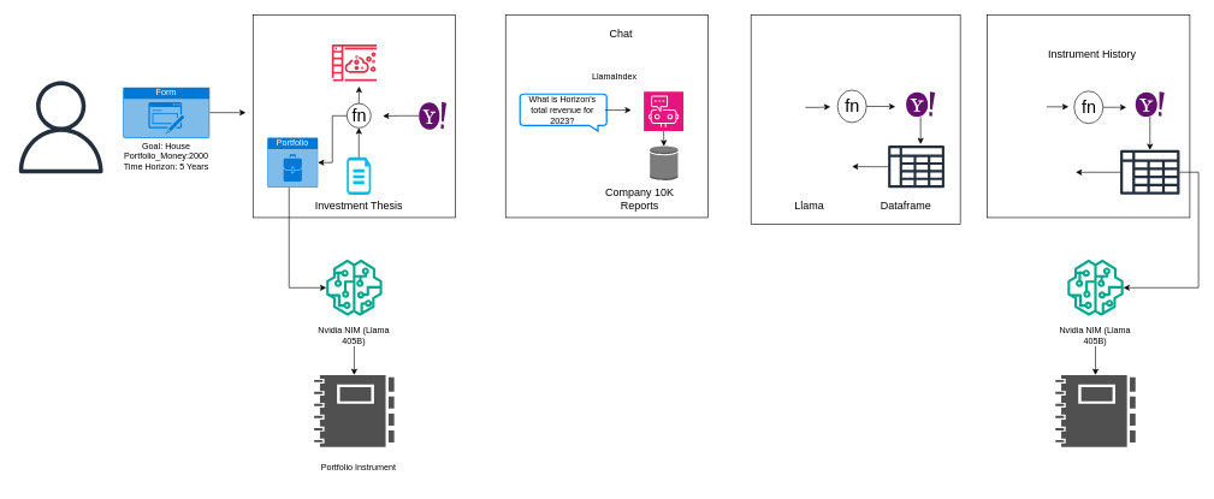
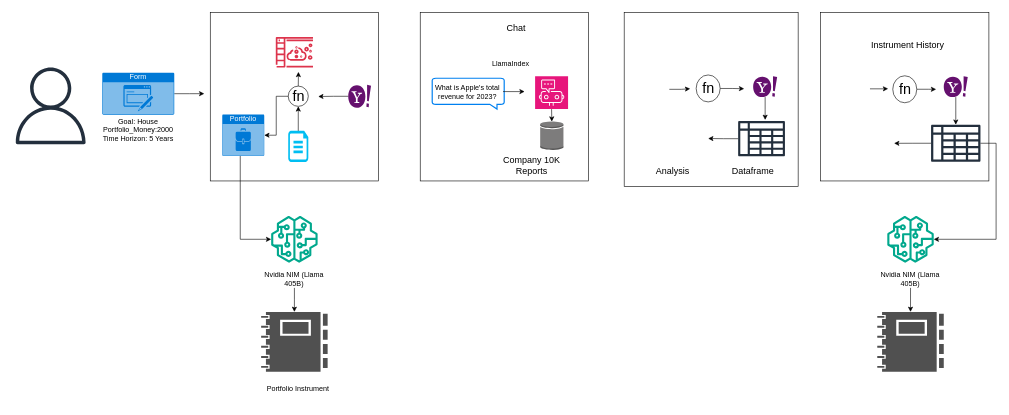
  <mxCell id="0" />
  <mxCell id="1" parent="0" />
  <mxCell id="2" value="" style="whiteSpace=wrap;html=1;aspect=fixed;" vertex="1" parent="1"><mxGeometry x="700" y="20.25" width="280.5" height="280.5" as="geometry" /></mxCell>
  <mxCell id="3" value="" style="sketch=0;outlineConnect=0;fontColor=#232F3E;gradientColor=none;fillColor=#232F3D;strokeColor=none;dashed=0;verticalLabelPosition=bottom;verticalAlign=top;align=center;html=1;fontSize=12;fontStyle=0;aspect=fixed;pointerEvents=1;shape=mxgraph.aws4.user;" vertex="1" parent="1"><mxGeometry x="20" y="111.75" width="128" height="128" as="geometry" /></mxCell>
  <mxCell id="4" style="edgeStyle=orthogonalEdgeStyle;rounded=0;orthogonalLoop=1;jettySize=auto;html=1;" edge="1" parent="1" source="5"><mxGeometry relative="1" as="geometry"><mxPoint x="340" y="155.25" as="targetPoint" /></mxGeometry></mxCell>
  <mxCell id="5" value="Form" style="html=1;whiteSpace=wrap;strokeColor=none;fillColor=#0079D6;labelPosition=center;verticalLabelPosition=middle;verticalAlign=top;align=center;fontSize=12;outlineConnect=0;spacingTop=-6;fontColor=#FFFFFF;sketch=0;shape=mxgraph.sitemap.form;" vertex="1" parent="1"><mxGeometry x="170" y="120.25" width="120" height="70" as="geometry" /></mxCell>
  <mxCell id="6" value="Goal: House&lt;div&gt;Portfolio_Money:2000&lt;/div&gt;&lt;div&gt;Time Horizon: 5 Years&lt;/div&gt;" style="text;html=1;align=center;verticalAlign=middle;whiteSpace=wrap;rounded=0;" vertex="1" parent="1"><mxGeometry x="170" y="181" width="120" height="70" as="geometry" /></mxCell>
  <mxCell id="7" value="" style="whiteSpace=wrap;html=1;aspect=fixed;" vertex="1" parent="1"><mxGeometry x="350" y="20.25" width="280.5" height="280.5" as="geometry" /></mxCell>
  <mxCell id="8" value="" style="sketch=0;outlineConnect=0;fontColor=#232F3E;gradientColor=none;fillColor=#01A88D;strokeColor=none;dashed=0;verticalLabelPosition=bottom;verticalAlign=top;align=center;html=1;fontSize=12;fontStyle=0;aspect=fixed;pointerEvents=1;shape=mxgraph.aws4.sagemaker_model;" vertex="1" parent="1"><mxGeometry x="451.25" y="359" width="78" height="78" as="geometry" /></mxCell>
  <mxCell id="9" value="" style="outlineConnect=0;dashed=0;verticalLabelPosition=bottom;verticalAlign=top;align=center;html=1;shape=mxgraph.aws3.generic_database;fillColor=#7D7C7C;gradientColor=none;" vertex="1" parent="1"><mxGeometry x="900" y="201" width="38.75" height="48" as="geometry" /></mxCell>
  <mxCell id="10" value="&lt;font style=&quot;font-size: 15px;&quot;&gt;Company 10K Reports&lt;/font&gt;" style="text;html=1;align=center;verticalAlign=middle;whiteSpace=wrap;rounded=0;" vertex="1" parent="1"><mxGeometry x="820.5" y="259.75" width="130" height="30" as="geometry" /></mxCell>
  <mxCell id="11" value="" style="sketch=0;outlineConnect=0;fontColor=#232F3E;gradientColor=none;fillColor=#DD344C;strokeColor=none;dashed=0;verticalLabelPosition=bottom;verticalAlign=top;align=center;html=1;fontSize=12;fontStyle=0;aspect=fixed;pointerEvents=1;shape=mxgraph.aws4.simulation;" vertex="1" parent="1"><mxGeometry x="459.16" y="60.75" width="62.16" height="51" as="geometry" /></mxCell>
  <mxCell id="12" value="" style="verticalLabelPosition=bottom;html=1;verticalAlign=top;align=center;strokeColor=none;fillColor=#00BEF2;shape=mxgraph.azure.file;pointerEvents=1;" vertex="1" parent="1"><mxGeometry x="480" y="217.25" width="33.45" height="51.75" as="geometry" /></mxCell>
  <mxCell id="13" value="" style="sketch=0;points=[[0,0,0],[0.25,0,0],[0.5,0,0],[0.75,0,0],[1,0,0],[0,1,0],[0.25,1,0],[0.5,1,0],[0.75,1,0],[1,1,0],[0,0.25,0],[0,0.5,0],[0,0.75,0],[1,0.25,0],[1,0.5,0],[1,0.75,0]];points=[[0,0,0],[0.25,0,0],[0.5,0,0],[0.75,0,0],[1,0,0],[0,1,0],[0.25,1,0],[0.5,1,0],[0.75,1,0],[1,1,0],[0,0.25,0],[0,0.5,0],[0,0.75,0],[1,0.25,0],[1,0.5,0],[1,0.75,0]];outlineConnect=0;fontColor=#232F3E;fillColor=#E7157B;strokeColor=#ffffff;dashed=0;verticalLabelPosition=bottom;verticalAlign=top;align=center;html=1;fontSize=12;fontStyle=0;aspect=fixed;shape=mxgraph.aws4.resourceIcon;resIcon=mxgraph.aws4.chatbot;" vertex="1" parent="1"><mxGeometry x="891.52" y="126.05" width="54.95" height="54.95" as="geometry" /></mxCell>
  <mxCell id="14" value="&lt;span style=&quot;font-size: 15px;&quot;&gt;Chat&lt;/span&gt;" style="text;html=1;align=center;verticalAlign=middle;whiteSpace=wrap;rounded=0;" vertex="1" parent="1"><mxGeometry x="795.25" y="30.25" width="130" height="30" as="geometry" /></mxCell>
  <mxCell id="15" value="" style="whiteSpace=wrap;html=1;aspect=fixed;" vertex="1" parent="1"><mxGeometry x="1040" y="20.25" width="290" height="290" as="geometry" /></mxCell>
  <mxCell id="16" value="" style="whiteSpace=wrap;html=1;aspect=fixed;" vertex="1" parent="1"><mxGeometry x="1367.5" y="20.25" width="280.5" height="280.5" as="geometry" /></mxCell>
  <mxCell id="17" value="&lt;font style=&quot;font-size: 15px;&quot;&gt;Instrument History&lt;/font&gt;" style="text;html=1;align=center;verticalAlign=middle;whiteSpace=wrap;rounded=0;" vertex="1" parent="1"><mxGeometry x="1447.75" y="57.75" width="130" height="30" as="geometry" /></mxCell>
  <mxCell id="18" value="" style="html=1;verticalLabelPosition=bottom;align=center;labelBackgroundColor=#ffffff;verticalAlign=top;strokeWidth=2;strokeColor=#0080F0;shadow=0;dashed=0;shape=mxgraph.ios7.icons.message;" vertex="1" parent="1"><mxGeometry x="720" y="129.5" width="120" height="51.5" as="geometry" /></mxCell>
  <mxCell id="19" style="edgeStyle=orthogonalEdgeStyle;rounded=0;orthogonalLoop=1;jettySize=auto;html=1;exitX=0.5;exitY=1;exitDx=0;exitDy=0;exitPerimeter=0;entryX=0.5;entryY=0.015;entryDx=0;entryDy=0;entryPerimeter=0;" edge="1" parent="1" source="13" target="9"><mxGeometry relative="1" as="geometry" /></mxCell>
- <mxCell id="20" value="What is Horizon's total revenue for 2023?" style="text;html=1;align=center;verticalAlign=middle;whiteSpace=wrap;rounded=0;" vertex="1" parent="1"><mxGeometry x="720" y="130.75" width="118" height="42" as="geometry" /></mxCell>
+ <mxCell id="20" value="What is Apple's total revenue for 2023?" style="text;html=1;align=center;verticalAlign=middle;whiteSpace=wrap;rounded=0;" vertex="1" parent="1"><mxGeometry x="720" y="130.75" width="118" height="42" as="geometry" /></mxCell>
  <mxCell id="21" style="edgeStyle=orthogonalEdgeStyle;rounded=0;orthogonalLoop=1;jettySize=auto;html=1;exitX=1;exitY=0.5;exitDx=0;exitDy=0;" edge="1" parent="1" source="20"><mxGeometry relative="1" as="geometry"><mxPoint x="874" y="152" as="targetPoint" /></mxGeometry></mxCell>
- <mxCell id="22" value="&lt;font style=&quot;font-size: 15px;&quot;&gt;Investment Thesis&lt;/font&gt;" style="text;html=1;align=center;verticalAlign=middle;whiteSpace=wrap;rounded=0;" vertex="1" parent="1"><mxGeometry x="417.65" y="269" width="158.15" height="30.75" as="geometry" /></mxCell>
  <mxCell id="23" value="" style="dashed=0;outlineConnect=0;html=1;align=center;labelPosition=center;verticalLabelPosition=bottom;verticalAlign=top;shape=mxgraph.weblogos.yahoo_2;fillColor=#65106E;strokeColor=none" vertex="1" parent="1"><mxGeometry x="580" y="140.35" width="38" height="38.35" as="geometry" /></mxCell>
  <mxCell id="24" value="" style="sketch=0;outlineConnect=0;fontColor=#232F3E;gradientColor=none;fillColor=#232F3D;strokeColor=none;dashed=0;verticalLabelPosition=bottom;verticalAlign=top;align=center;html=1;fontSize=12;fontStyle=0;aspect=fixed;pointerEvents=1;shape=mxgraph.aws4.data_table;" vertex="1" parent="1"><mxGeometry x="1230" y="200.75" width="78" height="59" as="geometry" /></mxCell>
  <mxCell id="25" value="" style="sketch=0;outlineConnect=0;fontColor=#232F3E;gradientColor=none;fillColor=#01A88D;strokeColor=none;dashed=0;verticalLabelPosition=bottom;verticalAlign=top;align=center;html=1;fontSize=12;fontStyle=0;aspect=fixed;pointerEvents=1;shape=mxgraph.aws4.sagemaker_model;" vertex="1" parent="1"><mxGeometry x="1478.33" y="359" width="78" height="78" as="geometry" /></mxCell>
  <mxCell id="26" value="" style="sketch=0;pointerEvents=1;shadow=0;dashed=0;html=1;strokeColor=none;labelPosition=center;verticalLabelPosition=bottom;verticalAlign=top;align=center;fillColor=#505050;shape=mxgraph.mscae.intune.reports" vertex="1" parent="1"><mxGeometry x="434.82" y="519" width="110.84" height="100" as="geometry" /></mxCell>
  <mxCell id="27" style="edgeStyle=orthogonalEdgeStyle;rounded=0;orthogonalLoop=1;jettySize=auto;html=1;" edge="1" parent="1" source="28"><mxGeometry relative="1" as="geometry"><mxPoint x="1240" y="147" as="targetPoint" /></mxGeometry></mxCell>
  <mxCell id="28" value="fn" style="shape=mxgraph.electrical.abstract.function;html=1;shadow=0;dashed=0;align=center;strokeWidth=1;fontSize=24" vertex="1" parent="1"><mxGeometry x="1160" y="124.05" width="40" height="44.95" as="geometry" /></mxCell>
  <mxCell id="29" value="" style="shape=image;html=1;verticalAlign=top;verticalLabelPosition=bottom;labelBackgroundColor=#ffffff;imageAspect=0;aspect=fixed;image=https://cdn4.iconfinder.com/data/icons/success-filloutline/64/chart-analysis-analytics-data_analytics-pie_1-128.png" vertex="1" parent="1"><mxGeometry x="1082" y="200.75" width="78" height="78" as="geometry" /></mxCell>
  <mxCell id="30" style="edgeStyle=orthogonalEdgeStyle;rounded=0;orthogonalLoop=1;jettySize=auto;html=1;" edge="1" parent="1" source="31"><mxGeometry relative="1" as="geometry"><mxPoint x="1275" y="199" as="targetPoint" /></mxGeometry></mxCell>
  <mxCell id="31" value="" style="dashed=0;outlineConnect=0;html=1;align=center;labelPosition=center;verticalLabelPosition=bottom;verticalAlign=top;shape=mxgraph.weblogos.yahoo_2;fillColor=#65106E;strokeColor=none" vertex="1" parent="1"><mxGeometry x="1255" y="126.05" width="40" height="34.95" as="geometry" /></mxCell>
  <mxCell id="32" value="" style="shape=image;html=1;verticalAlign=top;verticalLabelPosition=bottom;labelBackgroundColor=#ffffff;imageAspect=0;aspect=fixed;image=https://cdn3.iconfinder.com/data/icons/flat-office-icons-1/140/Artboard_1-8-128.png" vertex="1" parent="1"><mxGeometry x="1071.55" y="126.05" width="43.7" height="43.7" as="geometry" /></mxCell>
  <mxCell id="33" value="" style="sketch=0;pointerEvents=1;shadow=0;dashed=0;html=1;strokeColor=none;labelPosition=center;verticalLabelPosition=bottom;verticalAlign=top;align=center;fillColor=#505050;shape=mxgraph.mscae.intune.reports" vertex="1" parent="1"><mxGeometry x="1461.91" y="519" width="110.84" height="100" as="geometry" /></mxCell>
  <mxCell id="34" style="edgeStyle=orthogonalEdgeStyle;rounded=0;orthogonalLoop=1;jettySize=auto;html=1;exitX=0.5;exitY=0;exitDx=0;exitDy=0;exitPerimeter=0;" edge="1" parent="1" source="35"><mxGeometry relative="1" as="geometry"><mxPoint x="497" y="119" as="targetPoint" /></mxGeometry></mxCell>
  <mxCell id="35" value="fn" style="shape=mxgraph.electrical.abstract.function;html=1;shadow=0;dashed=0;align=center;strokeWidth=1;fontSize=24" vertex="1" parent="1"><mxGeometry x="480" y="142.65" width="33.45" height="33.75" as="geometry" /></mxCell>
  <mxCell id="36" style="edgeStyle=orthogonalEdgeStyle;rounded=0;orthogonalLoop=1;jettySize=auto;html=1;exitX=0.5;exitY=0;exitDx=0;exitDy=0;exitPerimeter=0;entryX=0.5;entryY=1;entryDx=0;entryDy=0;entryPerimeter=0;" edge="1" parent="1" source="12" target="35"><mxGeometry relative="1" as="geometry" /></mxCell>
  <mxCell id="37" style="edgeStyle=orthogonalEdgeStyle;rounded=0;orthogonalLoop=1;jettySize=auto;html=1;" edge="1" parent="1" source="23"><mxGeometry relative="1" as="geometry"><mxPoint x="530" y="160" as="targetPoint" /></mxGeometry></mxCell>
  <mxCell id="38" style="edgeStyle=orthogonalEdgeStyle;rounded=0;orthogonalLoop=1;jettySize=auto;html=1;" edge="1" parent="1" source="32"><mxGeometry relative="1" as="geometry"><mxPoint x="1150" y="147" as="targetPoint" /></mxGeometry></mxCell>
  <mxCell id="39" style="edgeStyle=orthogonalEdgeStyle;rounded=0;orthogonalLoop=1;jettySize=auto;html=1;" edge="1" parent="1" source="24"><mxGeometry relative="1" as="geometry"><mxPoint x="1180" y="230" as="targetPoint" /></mxGeometry></mxCell>
  <mxCell id="40" value="LlamaIndex" style="text;html=1;align=center;verticalAlign=middle;whiteSpace=wrap;rounded=0;" vertex="1" parent="1"><mxGeometry x="820.5" y="90.25" width="60" height="30" as="geometry" /></mxCell>
  <mxCell id="41" value="&lt;font style=&quot;font-size: 15px;&quot;&gt;Dataframe&lt;/font&gt;" style="text;html=1;align=center;verticalAlign=middle;whiteSpace=wrap;rounded=0;" vertex="1" parent="1"><mxGeometry x="1225" y="269" width="60" height="30" as="geometry" /></mxCell>
- <mxCell id="42" value="&lt;font style=&quot;font-size: 15px;&quot;&gt;Llama&lt;/font&gt;" style="text;html=1;align=center;verticalAlign=middle;whiteSpace=wrap;rounded=0;" vertex="1" parent="1"><mxGeometry x="1091" y="269" width="60" height="30" as="geometry" /></mxCell>
+ <mxCell id="42" value="&lt;font style=&quot;font-size: 15px;&quot;&gt;Analysis&lt;/font&gt;" style="text;html=1;align=center;verticalAlign=middle;whiteSpace=wrap;rounded=0;" vertex="1" parent="1"><mxGeometry x="1091" y="269" width="60" height="30" as="geometry" /></mxCell>
  <mxCell id="43" style="edgeStyle=orthogonalEdgeStyle;rounded=0;orthogonalLoop=1;jettySize=auto;html=1;" edge="1" parent="1" source="44" target="8"><mxGeometry relative="1" as="geometry"><mxPoint x="405" y="389" as="targetPoint" /><Array as="points"><mxPoint x="400" y="398" /></Array></mxGeometry></mxCell>
  <mxCell id="44" value="Portfolio" style="html=1;whiteSpace=wrap;strokeColor=none;fillColor=#0079D6;labelPosition=center;verticalLabelPosition=middle;verticalAlign=top;align=center;fontSize=12;outlineConnect=0;spacingTop=-6;fontColor=#FFFFFF;sketch=0;shape=mxgraph.sitemap.portfolio;" vertex="1" parent="1"><mxGeometry x="370" y="190.15" width="70" height="68.75" as="geometry" /></mxCell>
  <mxCell id="45" style="edgeStyle=orthogonalEdgeStyle;rounded=0;orthogonalLoop=1;jettySize=auto;html=1;entryX=1;entryY=0.5;entryDx=0;entryDy=0;entryPerimeter=0;" edge="1" parent="1" source="35" target="44"><mxGeometry relative="1" as="geometry" /></mxCell>
  <mxCell id="46" value="Nvidia NIM (Llama 405B)" style="text;html=1;align=center;verticalAlign=middle;whiteSpace=wrap;rounded=0;" vertex="1" parent="1"><mxGeometry x="425.25" y="449" width="130" height="30" as="geometry" /></mxCell>
  <mxCell id="47" value="Nvidia NIM (Llama 405B)" style="text;html=1;align=center;verticalAlign=middle;whiteSpace=wrap;rounded=0;" vertex="1" parent="1"><mxGeometry x="1452.33" y="449" width="130" height="30" as="geometry" /></mxCell>
  <mxCell id="48" value="Portfolio Instrument&lt;div&gt;&lt;br&gt;&lt;/div&gt;" style="text;html=1;align=center;verticalAlign=middle;whiteSpace=wrap;rounded=0;" vertex="1" parent="1"><mxGeometry x="417.65" y="639" width="156.55" height="30" as="geometry" /></mxCell>
  <mxCell id="49" style="edgeStyle=orthogonalEdgeStyle;rounded=0;orthogonalLoop=1;jettySize=auto;html=1;entryX=0.5;entryY=0;entryDx=0;entryDy=0;entryPerimeter=0;" edge="1" parent="1" source="47" target="33"><mxGeometry relative="1" as="geometry" /></mxCell>
  <mxCell id="50" style="edgeStyle=orthogonalEdgeStyle;rounded=0;orthogonalLoop=1;jettySize=auto;html=1;entryX=0.5;entryY=0;entryDx=0;entryDy=0;entryPerimeter=0;" edge="1" parent="1" source="46" target="26"><mxGeometry relative="1" as="geometry" /></mxCell>
  <mxCell id="51" style="edgeStyle=orthogonalEdgeStyle;rounded=0;orthogonalLoop=1;jettySize=auto;html=1;" edge="1" parent="1" source="52"><mxGeometry relative="1" as="geometry"><mxPoint x="1560" y="148" as="targetPoint" /></mxGeometry></mxCell>
  <mxCell id="52" value="fn" style="shape=mxgraph.electrical.abstract.function;html=1;shadow=0;dashed=0;align=center;strokeWidth=1;fontSize=24" vertex="1" parent="1"><mxGeometry x="1487.75" y="125.43" width="40" height="44.95" as="geometry" /></mxCell>
  <mxCell id="53" style="edgeStyle=orthogonalEdgeStyle;rounded=0;orthogonalLoop=1;jettySize=auto;html=1;" edge="1" parent="1" source="54" target="57"><mxGeometry relative="1" as="geometry" /></mxCell>
  <mxCell id="54" value="" style="dashed=0;outlineConnect=0;html=1;align=center;labelPosition=center;verticalLabelPosition=bottom;verticalAlign=top;shape=mxgraph.weblogos.yahoo_2;fillColor=#65106E;strokeColor=none" vertex="1" parent="1"><mxGeometry x="1572.75" y="126.05" width="40" height="34.95" as="geometry" /></mxCell>
  <mxCell id="55" value="" style="shape=image;html=1;verticalAlign=top;verticalLabelPosition=bottom;labelBackgroundColor=#ffffff;imageAspect=0;aspect=fixed;image=https://cdn3.iconfinder.com/data/icons/flat-office-icons-1/140/Artboard_1-8-128.png" vertex="1" parent="1"><mxGeometry x="1406.06" y="125.3" width="43.7" height="43.7" as="geometry" /></mxCell>
  <mxCell id="56" style="edgeStyle=orthogonalEdgeStyle;rounded=0;orthogonalLoop=1;jettySize=auto;html=1;" edge="1" parent="1" source="57"><mxGeometry relative="1" as="geometry"><mxPoint x="1490" y="238" as="targetPoint" /></mxGeometry></mxCell>
  <mxCell id="57" value="" style="sketch=0;outlineConnect=0;fontColor=#232F3E;gradientColor=none;fillColor=#232F3D;strokeColor=none;dashed=0;verticalLabelPosition=bottom;verticalAlign=top;align=center;html=1;fontSize=12;fontStyle=0;aspect=fixed;pointerEvents=1;shape=mxgraph.aws4.data_table;" vertex="1" parent="1"><mxGeometry x="1551.59" y="206.72" width="82.33" height="62.28" as="geometry" /></mxCell>
  <mxCell id="58" value="" style="shape=image;html=1;verticalAlign=top;verticalLabelPosition=bottom;labelBackgroundColor=#ffffff;imageAspect=0;aspect=fixed;image=https://cdn0.iconfinder.com/data/icons/ie_Financial_set/128/20.png" vertex="1" parent="1"><mxGeometry x="1393.91" y="209.13" width="68" height="68" as="geometry" /></mxCell>
  <mxCell id="59" style="edgeStyle=orthogonalEdgeStyle;rounded=0;orthogonalLoop=1;jettySize=auto;html=1;" edge="1" parent="1" source="55"><mxGeometry relative="1" as="geometry"><mxPoint x="1480" y="147" as="targetPoint" /></mxGeometry></mxCell>
  <mxCell id="60" style="edgeStyle=orthogonalEdgeStyle;rounded=0;orthogonalLoop=1;jettySize=auto;html=1;" edge="1" parent="1" source="57" target="25"><mxGeometry relative="1" as="geometry"><Array as="points"><mxPoint x="1660" y="238" /><mxPoint x="1660" y="398" /></Array></mxGeometry></mxCell>
